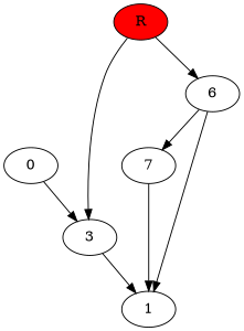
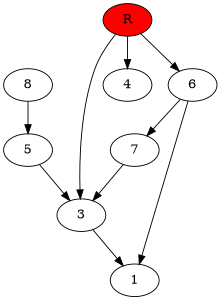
  digraph {
-   5 [label=0]
+   8
+   5
    3
    1
    6
    7
    R [fillcolor="#ff0000" style=filled]
+   4
+   8 -> 5
    5 -> 3
    3 -> 1
    6 -> 1
    6 -> 7
-   7 -> 1
+   7 -> 3
    R -> 3
    R -> 6
+   R -> 4
  }
